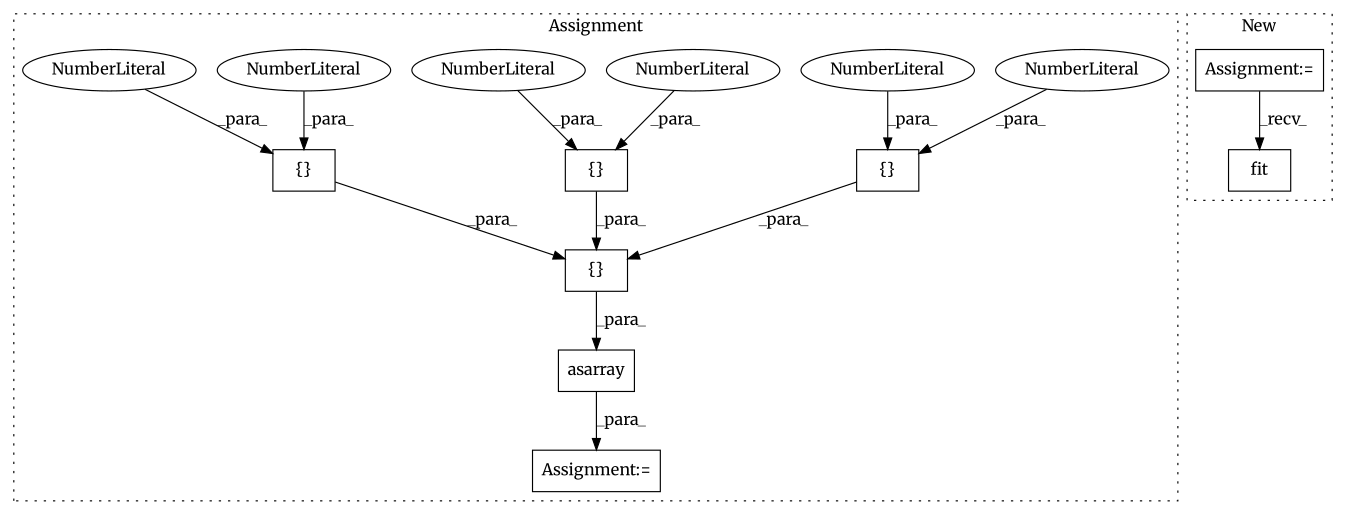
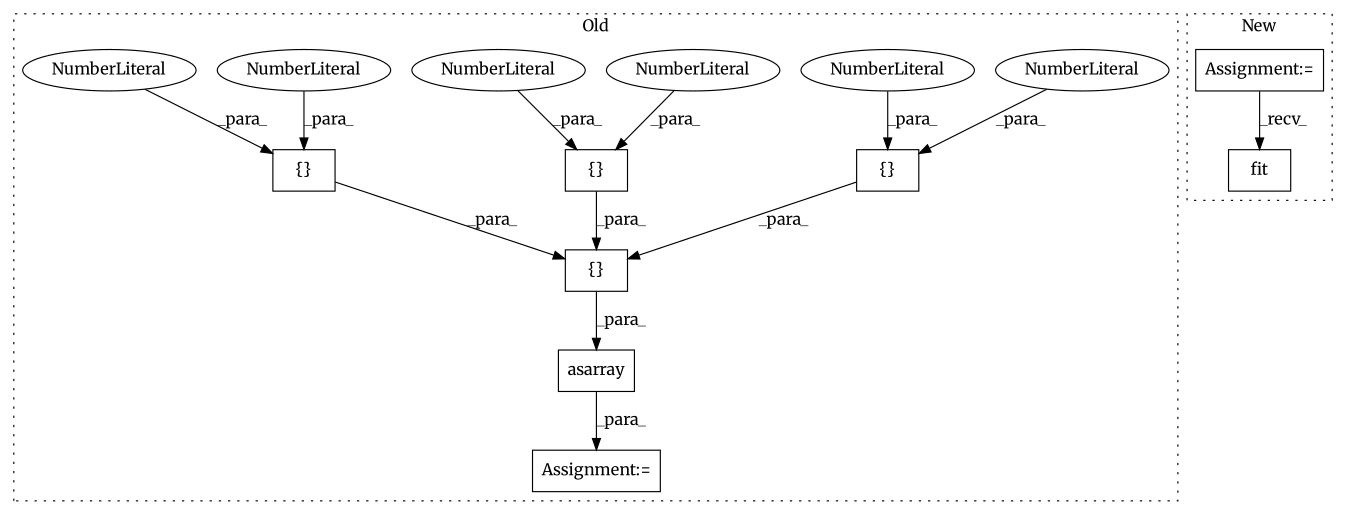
  digraph {
    fontname=Merriweather
    node [a=34 l=1 shape=box fontname=Merriweather]
    edge [fontname=Merriweather]
    n1 [a=32 l="8,1" label=asarray s="1444,1482"]
    n2 [a=7 label="Assignment:=" s=1437]
    n3 [a=4 l="1,1" label="{}" s="1464,1468"]
    n4 [label=NumberLiteral s=1467 shape=ellipse]
    n5 [a=4 l="1,1" label="{}" s="1476,1480"]
    n6 [label=NumberLiteral s=1465 shape=ellipse]
    n7 [label=NumberLiteral s=1477 shape=ellipse]
    n8 [label=NumberLiteral s=1479 shape=ellipse]
    n9 [a=4 l="1,1" label="{}" s="1470,1474"]
    n10 [label=NumberLiteral s=1471 shape=ellipse]
    n11 [a=4 l="1,1" label="{}" s="1463,1481"]
    n12 [label=NumberLiteral s=1473 shape=ellipse]
    n13 [a=32 l="4,1" label=fit s="2059,2070"]
    n14 [a=7 label="Assignment:=" s=2023]
    subgraph cluster_1 {
-     label=Assignment
+     label=Old
      style=dotted
      n1
      n2
      n3
      n4
      n5
      n6
      n7
      n8
      n9
      n10
      n11
      n12
    }
    subgraph cluster_2 {
      label=New
      style=dotted
      n13
      n14
    }
    n1 -> n2 [label=_para_]
    n3 -> n11 [label=_para_]
    n4 -> n3 [label=_para_]
    n5 -> n11 [label=_para_]
    n6 -> n3 [label=_para_]
    n7 -> n5 [label=_para_]
    n8 -> n5 [label=_para_]
    n9 -> n11 [label=_para_]
    n10 -> n9 [label=_para_]
    n11 -> n1 [label=_para_]
    n12 -> n9 [label=_para_]
    n14 -> n13 [label=_recv_]
  }
